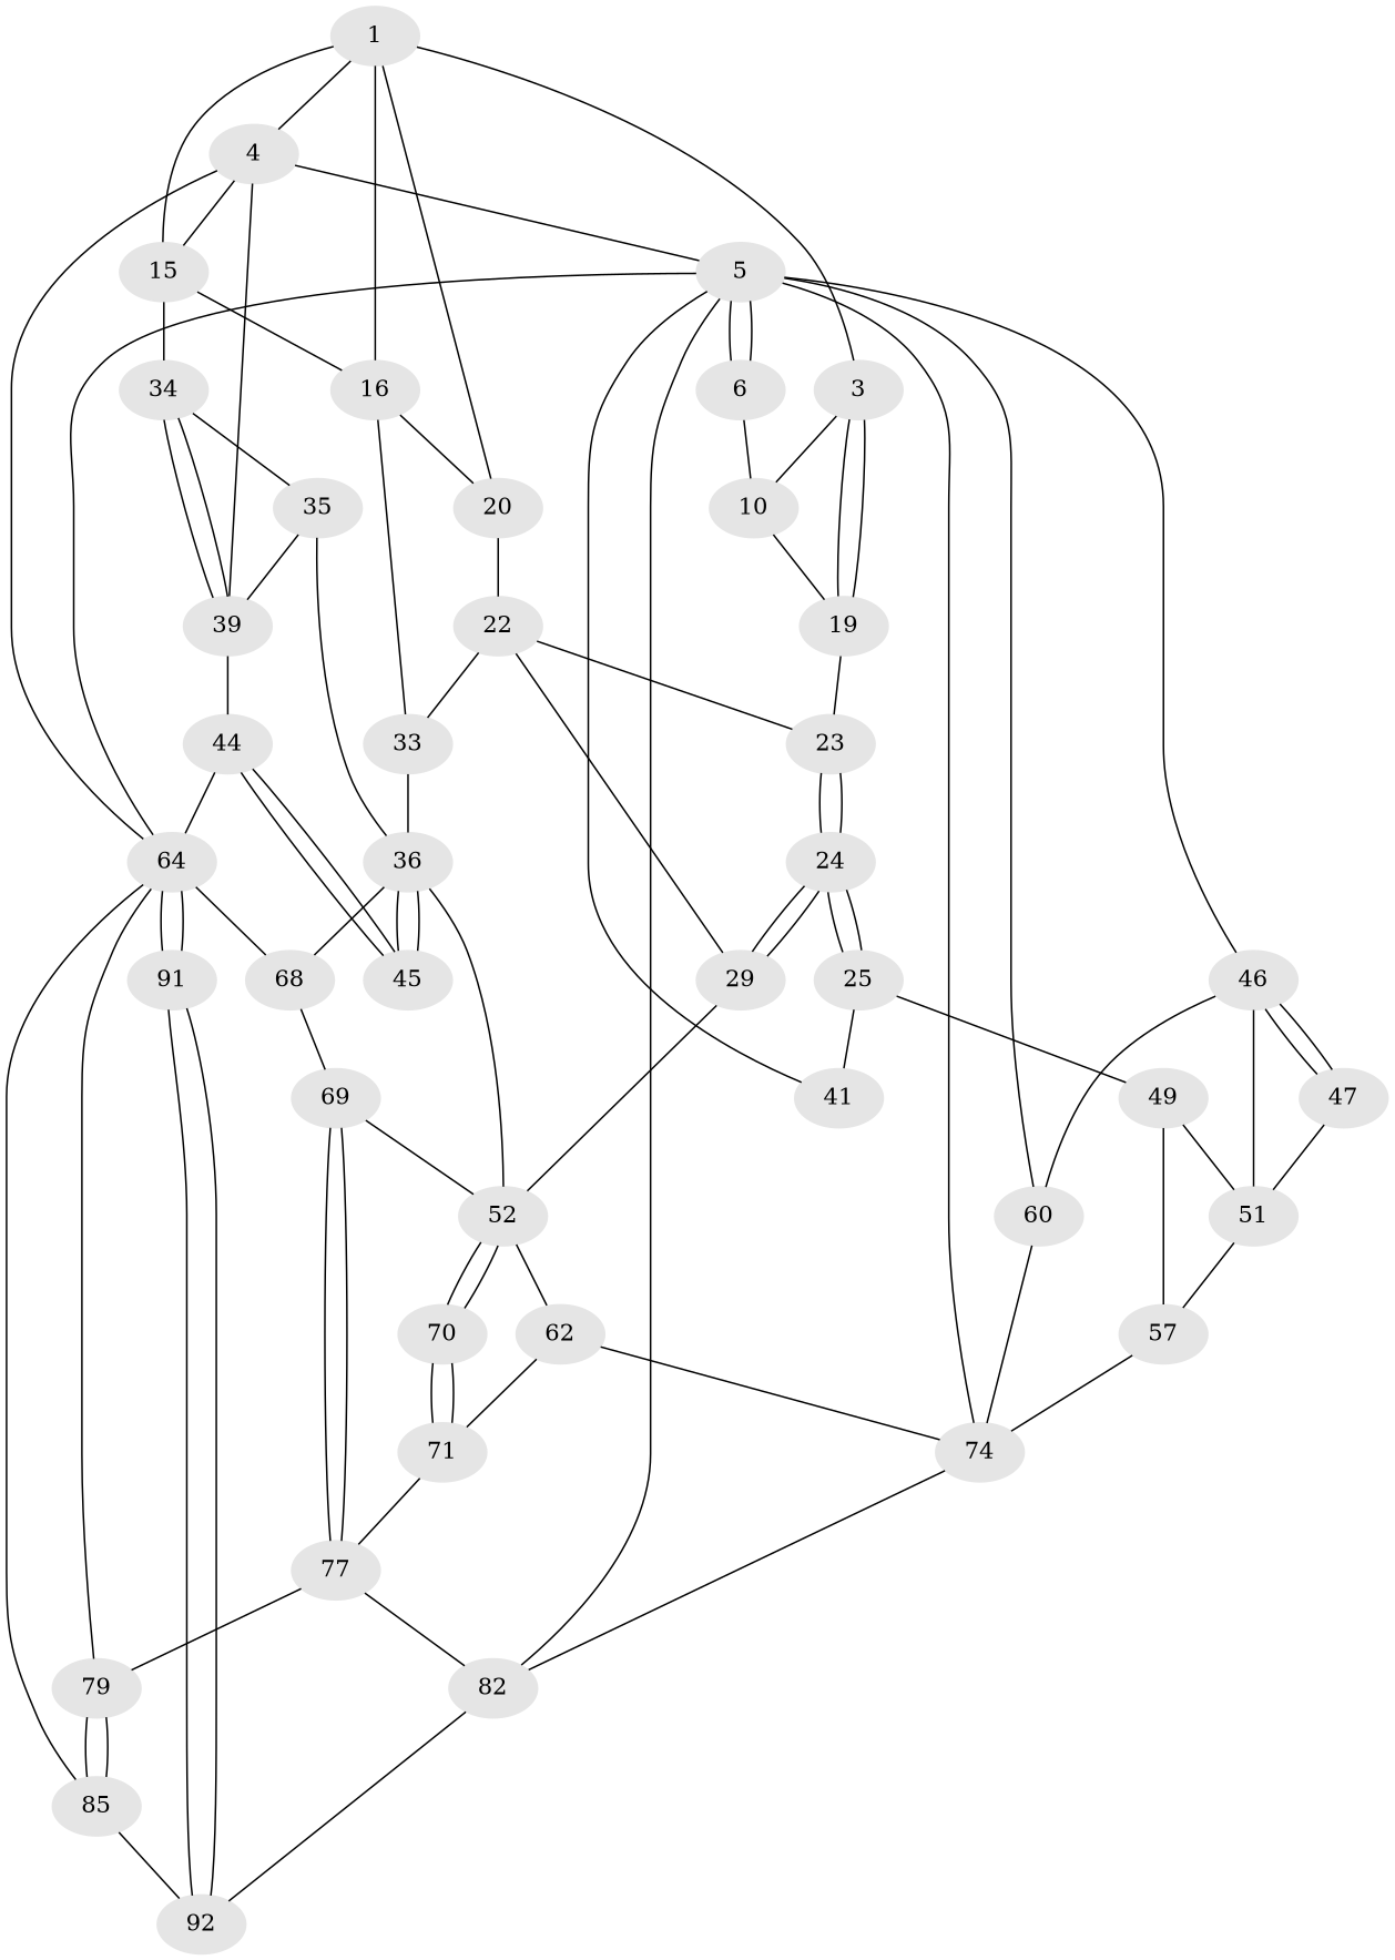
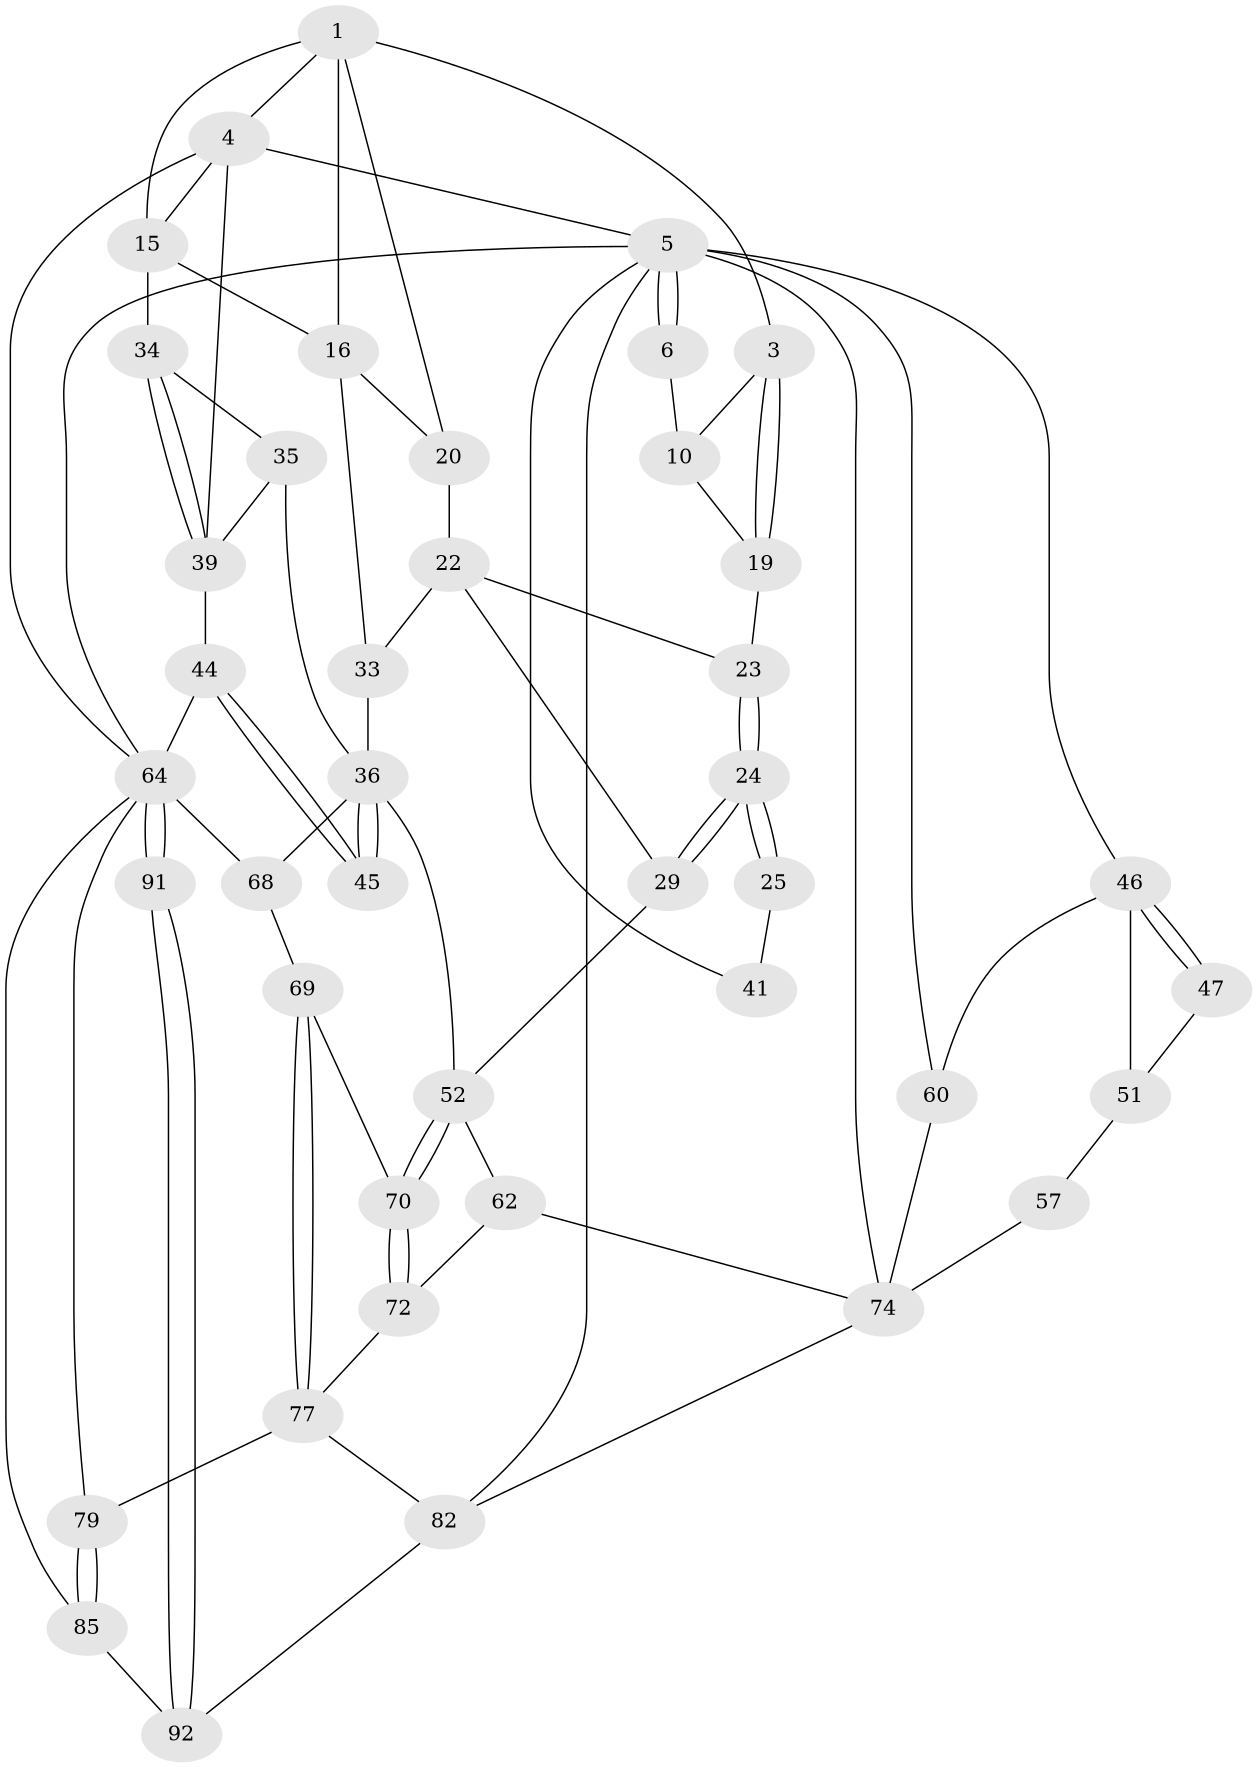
  graph {
    node [color=gray90 style=filled]
    1 [super="+2+8"]
    4 [super="+18"]
    n3 [label=3]
    15 [super="+17"]
    16 [super="+30"]
    20 [super="+21"]
    5 [super="+42+61"]
    39 [super="+43"]
    64 [super="+65"]
    10 [super="+11"]
    19
    34
    33
    22 [super="+27"]
    6 [super="+7"]
    41
    46 [super="+59"]
    60 [super="+81"]
    74 [super="+75"]
    82 [super="+83"]
    44
    68
    79 [super="+80"]
    85 [super="+86"]
    91
    47 [super="+48"]
    51 [super="+55"]
    92
    23
    25 [super="+26"]
-   49 [super="+54+50"]
    35
    36 [super="+37"]
    24
    29
    52 [super="+53"]
    57
    62 [super="+72"]
    70
    45
    69
-   71
+   71 [label=72]
    77 [super="+78"]
    1 -- 4
    1 -- n3
    1 -- 15
    1 -- 16
    1 -- 20
    4 -- 15
    4 -- 5
    4 -- 39
    4 -- 64
    n3 -- 10
    n3 -- 19
    n3 -- 19
    15 -- 16 [weight=2]
    15 -- 34
    16 -- 20
    16 -- 33
    20 -- 22 [weight=2]
    5 -- 64
    5 -- 6
    5 -- 6
    5 -- 41
    5 -- 46
    5 -- 60
    5 -- 74
    5 -- 82
    39 -- 44
    64 -- 68
    64 -- 79
    64 -- 85
    64 -- 91 [weight=2]
    64 -- 91
    10 -- 19
    19 -- 23
    34 -- 39
    34 -- 39
    34 -- 35
    33 -- 36
    22 -- 33
    22 -- 23
    22 -- 29
    6 -- 10
    46 -- 60
    46 -- 47
    46 -- 47
    46 -- 51
    60 -- 74 [weight=2]
    74 -- 82
    82 -- 92
    44 -- 64
    44 -- 45
    44 -- 45
    68 -- 69
    79 -- 85
    79 -- 85
    85 -- 92
    91 -- 92
    91 -- 92
    47 -- 51 [weight=2]
    51 -- 57
    23 -- 24
    23 -- 24
    25 -- 41
-   25 -- 49 [weight=2]
-   49 -- 51
-   49 -- 57
    35 -- 39
    35 -- 36
    36 -- 68
    36 -- 52
    36 -- 45 [weight=2]
    36 -- 45
    24 -- 25
    24 -- 25
    24 -- 29
    24 -- 29
    29 -- 52
    52 -- 62
    52 -- 70
    52 -- 70
    57 -- 74
    62 -- 74
    62 -- 71
    70 -- 71
    70 -- 71
-   69 -- 52
+   69 -- 70
    69 -- 77
    69 -- 77
    71 -- 77
    77 -- 82
    77 -- 79
  }
